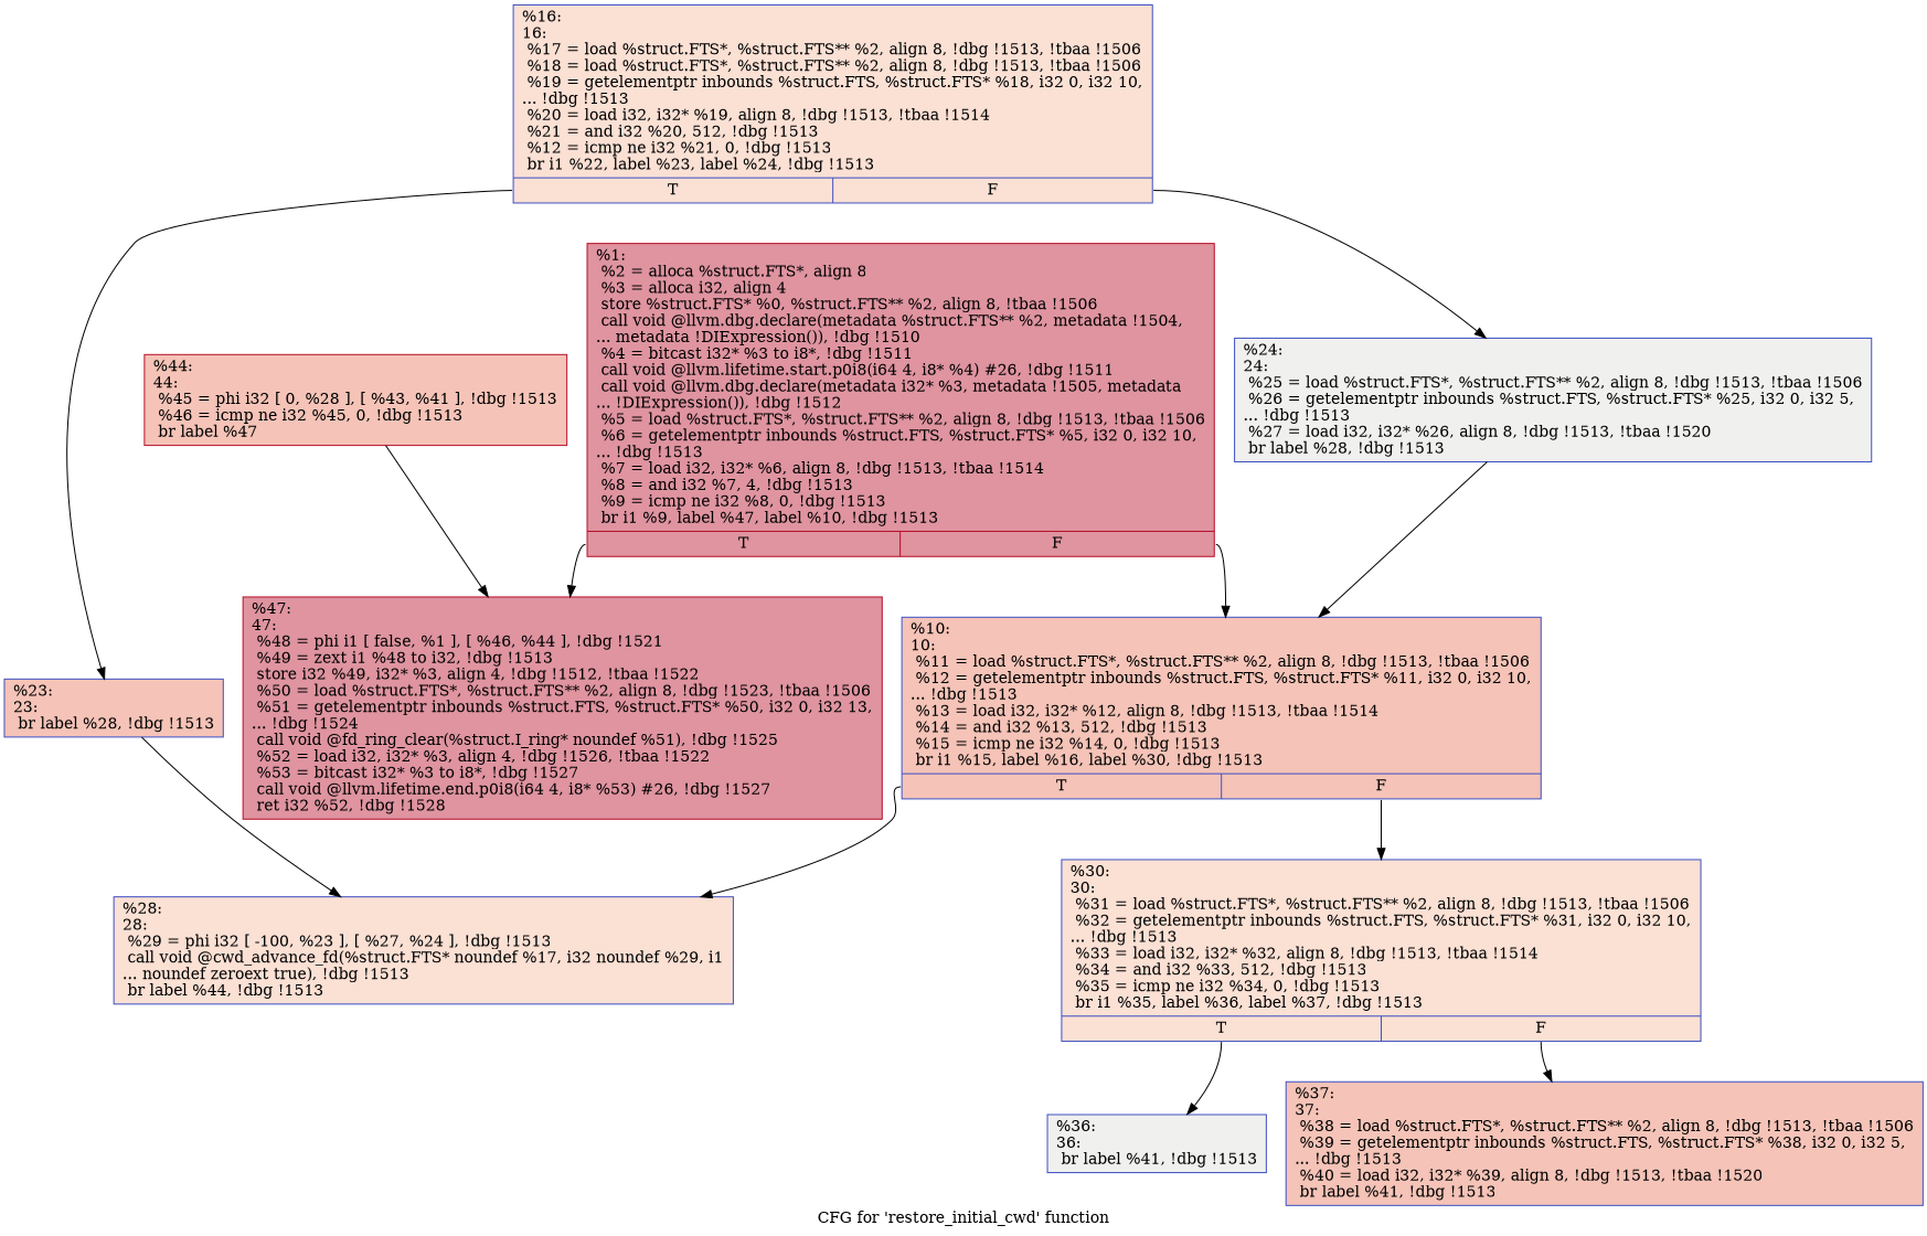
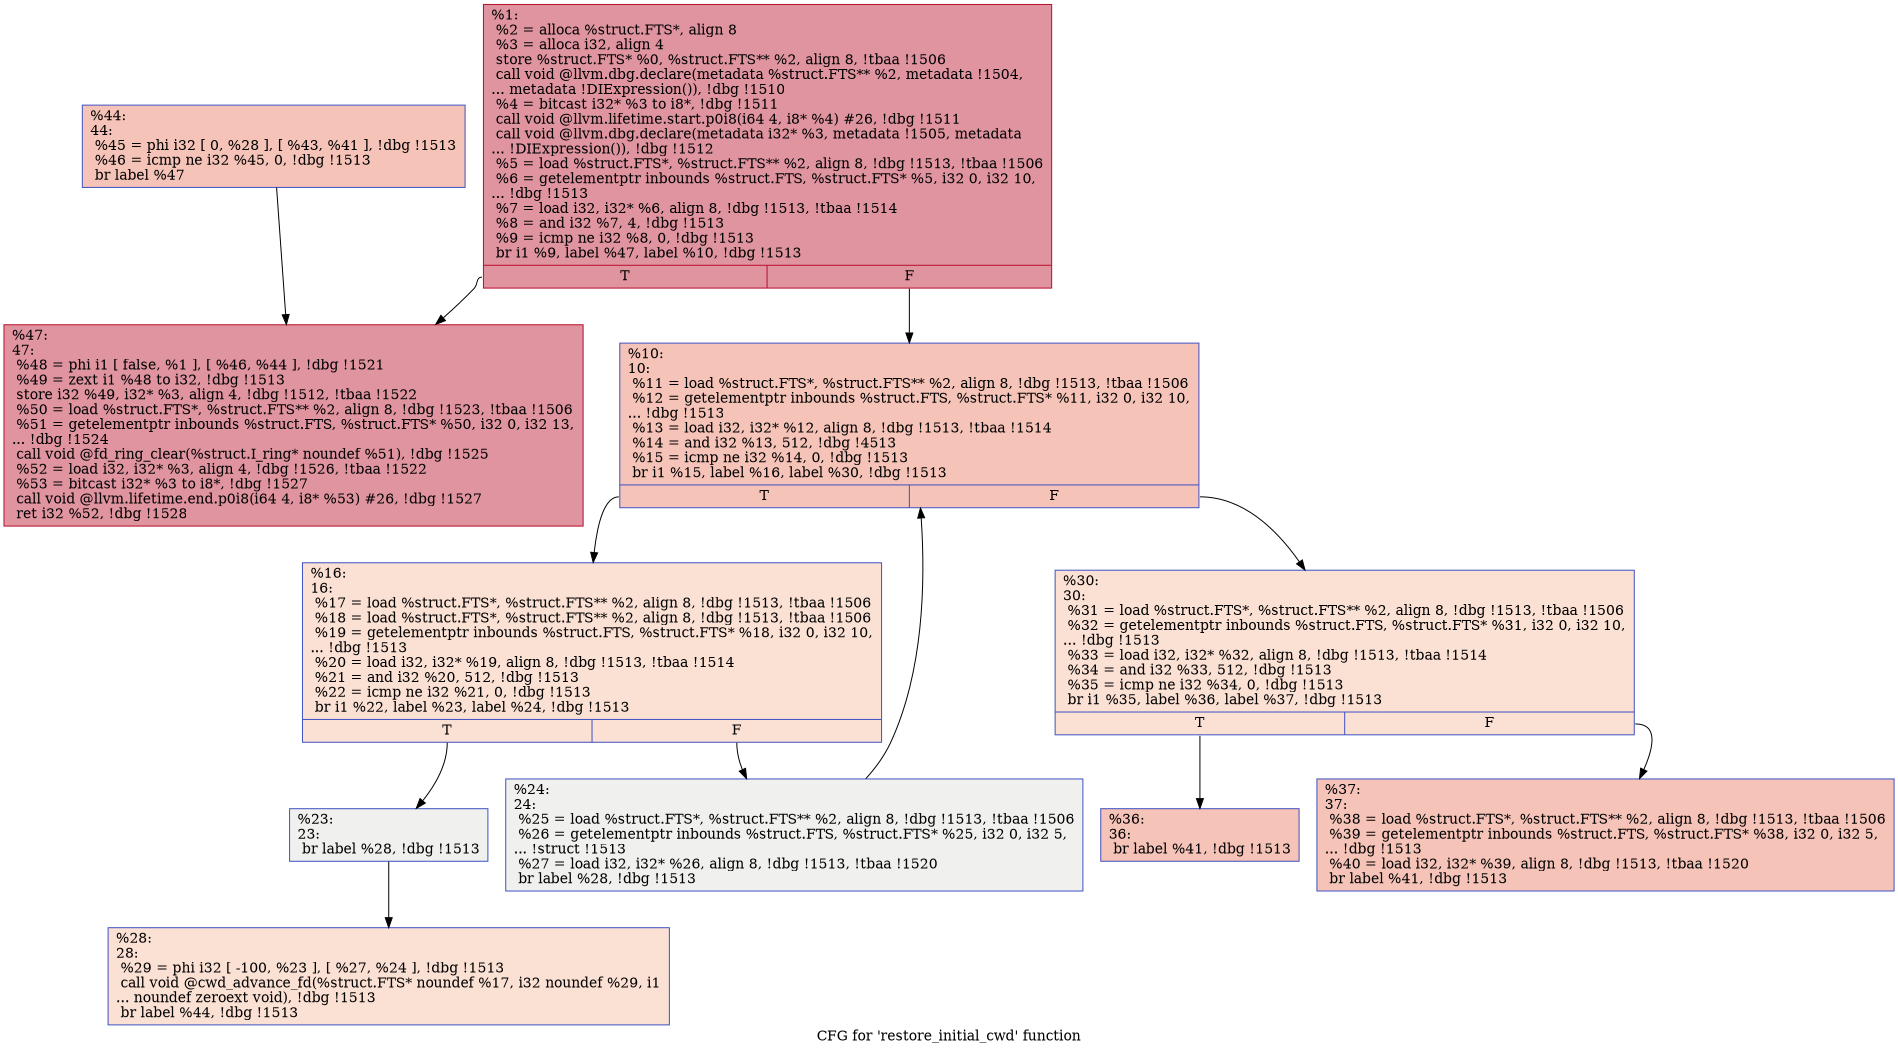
  digraph {
    label="CFG for 'restore_initial_cwd' function"
    node [color="#3d50c3ff" fillcolor="#e8765c70" shape=record style=filled]
    edge [tailport=s0]
    n1 [color="#b70d28ff" fillcolor="#b70d2870" label="{%1:\l  %2 = alloca %struct.FTS*, align 8\l  %3 = alloca i32, align 4\l  store %struct.FTS* %0, %struct.FTS** %2, align 8, !tbaa !1506\l  call void @llvm.dbg.declare(metadata %struct.FTS** %2, metadata !1504,\l... metadata !DIExpression()), !dbg !1510\l  %4 = bitcast i32* %3 to i8*, !dbg !1511\l  call void @llvm.lifetime.start.p0i8(i64 4, i8* %4) #26, !dbg !1511\l  call void @llvm.dbg.declare(metadata i32* %3, metadata !1505, metadata\l... !DIExpression()), !dbg !1512\l  %5 = load %struct.FTS*, %struct.FTS** %2, align 8, !dbg !1513, !tbaa !1506\l  %6 = getelementptr inbounds %struct.FTS, %struct.FTS* %5, i32 0, i32 10,\l... !dbg !1513\l  %7 = load i32, i32* %6, align 8, !dbg !1513, !tbaa !1514\l  %8 = and i32 %7, 4, !dbg !1513\l  %9 = icmp ne i32 %8, 0, !dbg !1513\l  br i1 %9, label %47, label %10, !dbg !1513\l|{<s0>T|<s1>F}}"]
    n2 [color="#b70d28ff" fillcolor="#b70d2870" label="{%47:\l47:                                               \l  %48 = phi i1 [ false, %1 ], [ %46, %44 ], !dbg !1521\l  %49 = zext i1 %48 to i32, !dbg !1513\l  store i32 %49, i32* %3, align 4, !dbg !1512, !tbaa !1522\l  %50 = load %struct.FTS*, %struct.FTS** %2, align 8, !dbg !1523, !tbaa !1506\l  %51 = getelementptr inbounds %struct.FTS, %struct.FTS* %50, i32 0, i32 13,\l... !dbg !1524\l  call void @fd_ring_clear(%struct.I_ring* noundef %51), !dbg !1525\l  %52 = load i32, i32* %3, align 4, !dbg !1526, !tbaa !1522\l  %53 = bitcast i32* %3 to i8*, !dbg !1527\l  call void @llvm.lifetime.end.p0i8(i64 4, i8* %53) #26, !dbg !1527\l  ret i32 %52, !dbg !1528\l}"]
-   n3 [label="{%10:\l10:                                               \l  %11 = load %struct.FTS*, %struct.FTS** %2, align 8, !dbg !1513, !tbaa !1506\l  %12 = getelementptr inbounds %struct.FTS, %struct.FTS* %11, i32 0, i32 10,\l... !dbg !1513\l  %13 = load i32, i32* %12, align 8, !dbg !1513, !tbaa !1514\l  %14 = and i32 %13, 512, !dbg !1513\l  %15 = icmp ne i32 %14, 0, !dbg !1513\l  br i1 %15, label %16, label %30, !dbg !1513\l|{<s0>T|<s1>F}}"]
-   n4 [fillcolor="#f7b99e70" label="{%16:\l16:                                               \l  %17 = load %struct.FTS*, %struct.FTS** %2, align 8, !dbg !1513, !tbaa !1506\l  %18 = load %struct.FTS*, %struct.FTS** %2, align 8, !dbg !1513, !tbaa !1506\l  %19 = getelementptr inbounds %struct.FTS, %struct.FTS* %18, i32 0, i32 10,\l... !dbg !1513\l  %20 = load i32, i32* %19, align 8, !dbg !1513, !tbaa !1514\l  %21 = and i32 %20, 512, !dbg !1513\l  %12 = icmp ne i32 %21, 0, !dbg !1513\l  br i1 %22, label %23, label %24, !dbg !1513\l|{<s0>T|<s1>F}}"]
+   n3 [label="{%10:\l10:                                               \l  %11 = load %struct.FTS*, %struct.FTS** %2, align 8, !dbg !1513, !tbaa !1506\l  %12 = getelementptr inbounds %struct.FTS, %struct.FTS* %11, i32 0, i32 10,\l... !dbg !1513\l  %13 = load i32, i32* %12, align 8, !dbg !1513, !tbaa !1514\l  %14 = and i32 %13, 512, !dbg !4513\l  %15 = icmp ne i32 %14, 0, !dbg !1513\l  br i1 %15, label %16, label %30, !dbg !1513\l|{<s0>T|<s1>F}}"]
+   n4 [fillcolor="#f7b99e70" label="{%16:\l16:                                               \l  %17 = load %struct.FTS*, %struct.FTS** %2, align 8, !dbg !1513, !tbaa !1506\l  %18 = load %struct.FTS*, %struct.FTS** %2, align 8, !dbg !1513, !tbaa !1506\l  %19 = getelementptr inbounds %struct.FTS, %struct.FTS* %18, i32 0, i32 10,\l... !dbg !1513\l  %20 = load i32, i32* %19, align 8, !dbg !1513, !tbaa !1514\l  %21 = and i32 %20, 512, !dbg !1513\l  %22 = icmp ne i32 %21, 0, !dbg !1513\l  br i1 %22, label %23, label %24, !dbg !1513\l|{<s0>T|<s1>F}}"]
    n5 [fillcolor="#f7b99e70" label="{%30:\l30:                                               \l  %31 = load %struct.FTS*, %struct.FTS** %2, align 8, !dbg !1513, !tbaa !1506\l  %32 = getelementptr inbounds %struct.FTS, %struct.FTS* %31, i32 0, i32 10,\l... !dbg !1513\l  %33 = load i32, i32* %32, align 8, !dbg !1513, !tbaa !1514\l  %34 = and i32 %33, 512, !dbg !1513\l  %35 = icmp ne i32 %34, 0, !dbg !1513\l  br i1 %35, label %36, label %37, !dbg !1513\l|{<s0>T|<s1>F}}"]
-   n6 [label="{%23:\l23:                                               \l  br label %28, !dbg !1513\l}"]
-   n7 [fillcolor="#dedcdb70" label="{%24:\l24:                                               \l  %25 = load %struct.FTS*, %struct.FTS** %2, align 8, !dbg !1513, !tbaa !1506\l  %26 = getelementptr inbounds %struct.FTS, %struct.FTS* %25, i32 0, i32 5,\l... !dbg !1513\l  %27 = load i32, i32* %26, align 8, !dbg !1513, !tbaa !1520\l  br label %28, !dbg !1513\l}"]
-   n8 [fillcolor="#dedcdb70" label="{%36:\l36:                                               \l  br label %41, !dbg !1513\l}"]
+   n6 [fillcolor="#dedcdb70" label="{%23:\l23:                                               \l  br label %28, !dbg !1513\l}"]
+   n7 [fillcolor="#dedcdb70" label="{%24:\l24:                                               \l  %25 = load %struct.FTS*, %struct.FTS** %2, align 8, !dbg !1513, !tbaa !1506\l  %26 = getelementptr inbounds %struct.FTS, %struct.FTS* %25, i32 0, i32 5,\l... !struct !1513\l  %27 = load i32, i32* %26, align 8, !dbg !1513, !tbaa !1520\l  br label %28, !dbg !1513\l}"]
+   n8 [label="{%36:\l36:                                               \l  br label %41, !dbg !1513\l}"]
    n9 [label="{%37:\l37:                                               \l  %38 = load %struct.FTS*, %struct.FTS** %2, align 8, !dbg !1513, !tbaa !1506\l  %39 = getelementptr inbounds %struct.FTS, %struct.FTS* %38, i32 0, i32 5,\l... !dbg !1513\l  %40 = load i32, i32* %39, align 8, !dbg !1513, !tbaa !1520\l  br label %41, !dbg !1513\l}"]
-   n10 [fillcolor="#f7b99e70" label="{%28:\l28:                                               \l  %29 = phi i32 [ -100, %23 ], [ %27, %24 ], !dbg !1513\l  call void @cwd_advance_fd(%struct.FTS* noundef %17, i32 noundef %29, i1\l... noundef zeroext true), !dbg !1513\l  br label %44, !dbg !1513\l}"]
-   n11 [color="#b70d28ff" label="{%44:\l44:                                               \l  %45 = phi i32 [ 0, %28 ], [ %43, %41 ], !dbg !1513\l  %46 = icmp ne i32 %45, 0, !dbg !1513\l  br label %47\l}"]
+   n10 [fillcolor="#f7b99e70" label="{%28:\l28:                                               \l  %29 = phi i32 [ -100, %23 ], [ %27, %24 ], !dbg !1513\l  call void @cwd_advance_fd(%struct.FTS* noundef %17, i32 noundef %29, i1\l... noundef zeroext void), !dbg !1513\l  br label %44, !dbg !1513\l}"]
+   n11 [label="{%44:\l44:                                               \l  %45 = phi i32 [ 0, %28 ], [ %43, %41 ], !dbg !1513\l  %46 = icmp ne i32 %45, 0, !dbg !1513\l  br label %47\l}"]
    n1 -> n2
    n1 -> n3 [tailport=s1]
-   n3 -> n10
+   n3 -> n4
    n3 -> n5 [tailport=s1]
    n4 -> n6
    n4 -> n7 [tailport=s1]
    n5 -> n8
    n5 -> n9 [tailport=s1]
    n6 -> n10 [tailport=""]
    n7 -> n3 [tailport=""]
    n11 -> n2 [tailport=""]
  }
